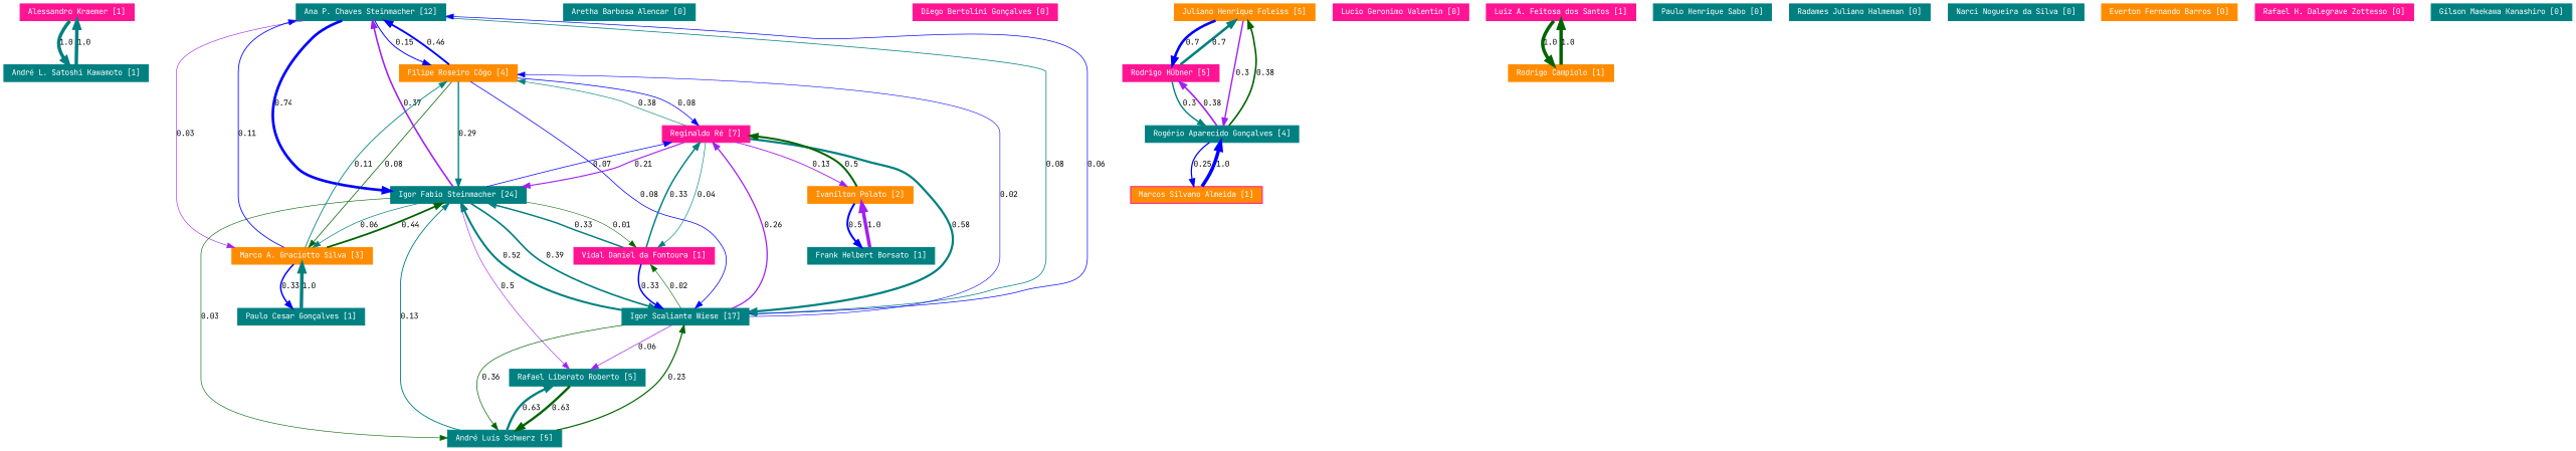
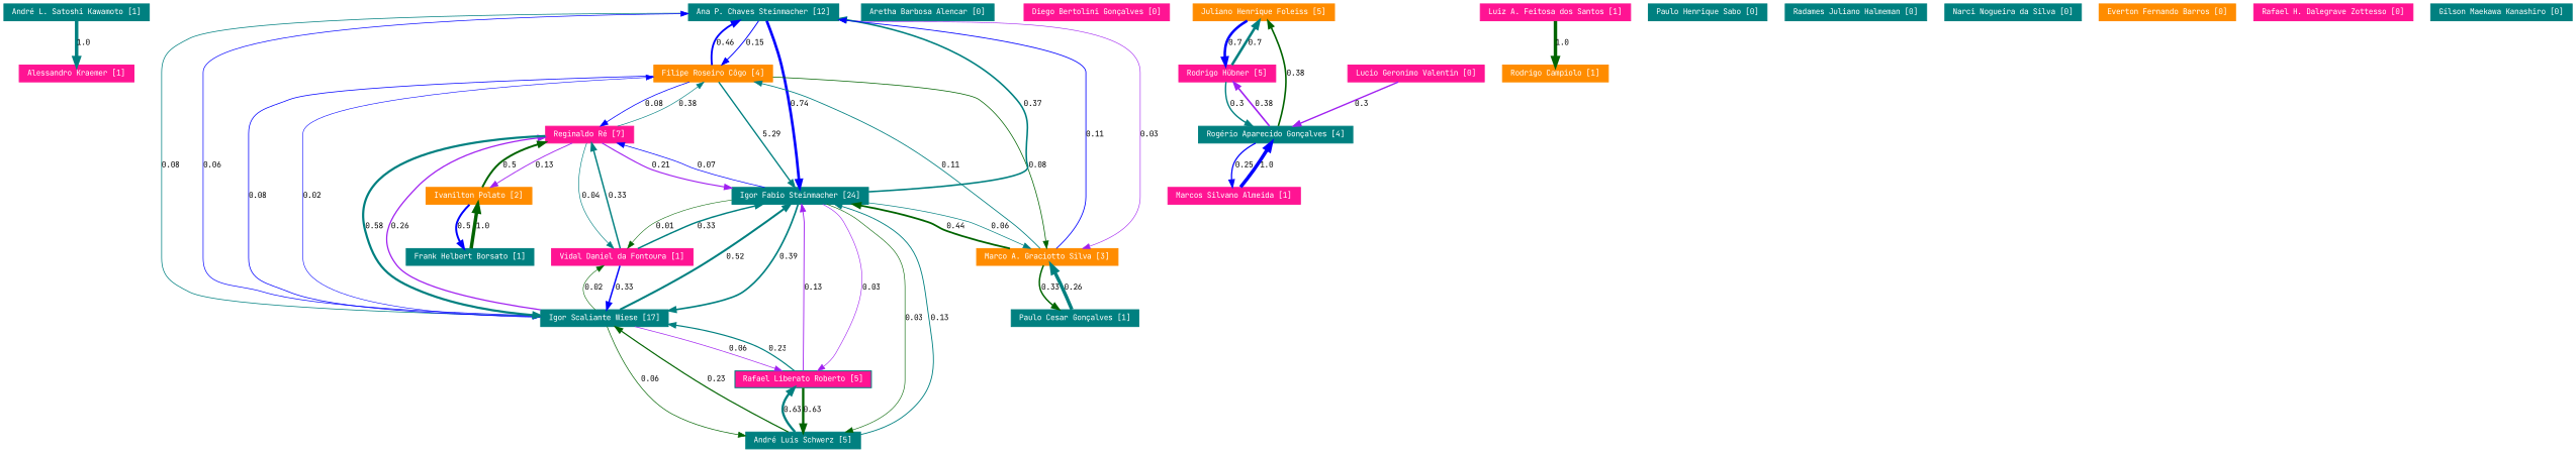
  strict digraph {
    fontname="JetBrains Mono"
    node [color=teal fontcolor="#FFFFFF" fontname="JetBrains Mono" fontsize=8 shape=rectangle style=filled]
    edge [arrowhead=normal arrowsize=0.75 color=teal fontname="JetBrains Mono" fontsize=8 penwidth=3.5]
    n1 [color=deeppink height=0.23611 label="Alessandro Kraemer [1]" width=1.3333]
    n2 [height=0.23611 label="André L. Satoshi Kawamoto [1]" width=1.6944]
    n3 [height=0.23611 label="Ana P. Chaves Steinmacher [12]" width=1.7083]
    n4 [color=darkorange height=0.23611 label="Filipe Roseiro Côgo [4]" width=1.2917]
    n5 [height=0.23611 label="Igor Fabio Steinmacher [24]" width=1.5139]
    n6 [height=0.23611 label="Igor Scaliante Wiese [17]" width=1.4028]
    n7 [color=darkorange height=0.23611 label="Marco A. Graciotto Silva [3]" width=1.5556]
    n8 [color=deeppink height=0.23611 label="Reginaldo Ré [7]" width=1]
    n9 [height=0.23611 label="André Luís Schwerz [5]" width=1.3333]
-   n10 [height=0.23611 label="Rafael Liberato Roberto [5]" width=1.5]
+   n10 [height=0.23611 label="Rafael Liberato Roberto [5]" width=1.5 fillcolor=deeppink]
    n11 [color=deeppink height=0.23611 label="Vidal Daniel da Fontoura [1]" width=1.5417]
    n12 [height=0.23611 label="Paulo Cesar Gonçalves [1]" width=1.4444]
    n13 [color=darkorange height=0.23611 label="Ivanilton Polato [2]" width=1.1111]
    n14 [height=0.23611 label="Frank Helbert Borsato [1]" width=1.4028]
    n15 [height=0.23611 label="Aretha Barbosa Alencar [0]" width=1.5]
    n16 [color=deeppink height=0.23611 label="Diego Bertolini Gonçalves [0]" width=1.5972]
    n17 [color=darkorange height=0.23611 label="Juliano Henrique Foleiss [5]" width=1.5]
    n18 [color=deeppink height=0.23611 label="Rodrigo Hübner [5]" width=1.1111]
    n19 [height=0.23611 label="Rogério Aparecido Gonçalves [4]" width=1.75]
-   n20 [color=deeppink height=0.23611 label="Marcos Silvano Almeida [1]" width=1.5139 fillcolor=darkorange]
+   n20 [color=deeppink height=0.23611 label="Marcos Silvano Almeida [1]" width=1.5139]
    n21 [color=deeppink height=0.23611 label="Lucio Geronimo Valentin [0]" width=1.5556]
    n22 [color=deeppink height=0.23611 label="Luiz A. Feitosa dos Santos [1]" width=1.6111]
    n23 [color=darkorange height=0.23611 label="Rodrigo Campiolo [1]" width=1.2083]
    n24 [height=0.23611 label="Paulo Henrique Sabo [0]" width=1.3472]
    n25 [height=0.23611 label="Radames Juliano Halmeman [0]" width=1.6667]
    n26 [height=0.23611 label="Narci Nogueira da Silva [0]" width=1.5]
    n27 [color=darkorange height=0.23611 label="Everton Fernando Barros [0]" width=1.5278]
    n28 [color=deeppink height=0.23611 label="Rafael H. Dalegrave Zottesso [0]" width=1.75]
    n29 [height=0.23611 label="Gílson Maekawa Kanashiro [0]" width=1.6528]
-   n1 -> n2 [label=1.0]
    n2 -> n1 [label=1.0]
    n3 -> n4 [color=blue label=0.15 penwidth=0.95]
    n3 -> n5 [color=blue label=0.74 penwidth=2.72]
    n3 -> n6 [label=0.08 penwidth=0.74]
    n3 -> n7 [color=purple label=0.03 penwidth=0.59]
    n4 -> n3 [color=blue label=0.46 penwidth=1.88]
-   n4 -> n5 [label=0.29 penwidth=1.37]
+   n4 -> n5 [label=5.29 penwidth=1.37]
    n4 -> n6 [color=blue label=0.08 penwidth=0.74]
    n4 -> n7 [color=darkgreen label=0.08 penwidth=0.74]
    n4 -> n8 [color=blue label=0.08 penwidth=0.74]
-   n5 -> n3 [color=purple label=0.37 penwidth=1.61]
+   n5 -> n3 [label=0.37 penwidth=1.61]
    n5 -> n6 [label=0.39 penwidth=1.67]
    n5 -> n7 [label=0.06 penwidth=0.68]
    n5 -> n8 [color=blue label=0.07 penwidth=0.71]
    n5 -> n9 [color=darkgreen label=0.03 penwidth=0.59]
-   n5 -> n10 [color=purple label=0.5 penwidth=0.59]
+   n5 -> n10 [color=purple label=0.03 penwidth=0.59]
    n5 -> n11 [color=darkgreen label=0.01 penwidth=0.53]
    n6 -> n3 [color=blue label=0.06 penwidth=0.68]
    n6 -> n4 [color=blue label=0.02 penwidth=0.56]
    n6 -> n5 [label=0.52 penwidth=2.06]
    n6 -> n8 [color=purple label=0.26 penwidth=1.28]
-   n6 -> n9 [color=darkgreen label=0.36 penwidth=0.68]
+   n6 -> n9 [color=darkgreen label=0.06 penwidth=0.68]
    n6 -> n10 [color=purple label=0.06 penwidth=0.68]
    n6 -> n11 [color=darkgreen label=0.02 penwidth=0.56]
    n7 -> n3 [color=blue label=0.11 penwidth=0.83]
    n7 -> n4 [label=0.11 penwidth=0.83]
    n7 -> n5 [color=darkgreen label=0.44 penwidth=1.82]
-   n7 -> n12 [color=blue label=0.33 penwidth=1.49]
+   n7 -> n12 [color=darkgreen label=0.33 penwidth=1.49]
    n8 -> n4 [label=0.38 penwidth=0.62]
    n8 -> n5 [color=purple label=0.21 penwidth=1.13]
    n8 -> n6 [label=0.58 penwidth=2.24]
    n8 -> n11 [label=0.04 penwidth=0.62]
    n8 -> n13 [color=purple label=0.13 penwidth=0.89]
    n9 -> n5 [label=0.13 penwidth=0.89]
    n9 -> n6 [color=darkgreen label=0.23 penwidth=1.19]
    n9 -> n10 [label=0.63 penwidth=2.39]
+   n10 -> n5 [color=purple label=0.13 penwidth=0.89]
+   n10 -> n6 [label=0.23 penwidth=1.19]
    n10 -> n9 [color=darkgreen label=0.63 penwidth=2.39]
    n11 -> n5 [label=0.33 penwidth=1.49]
    n11 -> n6 [color=blue label=0.33 penwidth=1.49]
    n11 -> n8 [label=0.33 penwidth=1.49]
-   n12 -> n7 [label=1.0]
+   n12 -> n7 [label=0.26]
    n13 -> n8 [color=darkgreen label=0.5 penwidth=2.0]
    n13 -> n14 [color=blue label=0.5 penwidth=2.0]
-   n14 -> n13 [color=purple label=1.0]
+   n14 -> n13 [color=darkgreen label=1.0]
    n17 -> n18 [color=blue label=0.7 penwidth=2.6]
-   n17 -> n19 [color=purple label=0.3 penwidth=1.4]
+   n21 -> n19 [color=purple label=0.3 penwidth=1.4]
    n18 -> n17 [label=0.7 penwidth=2.6]
    n18 -> n19 [label=0.3 penwidth=1.4]
    n19 -> n17 [color=darkgreen label=0.38 penwidth=1.64]
    n19 -> n18 [color=purple label=0.38 penwidth=1.64]
    n19 -> n20 [color=blue label=0.25 penwidth=1.25]
    n20 -> n19 [color=blue label=1.0]
    n22 -> n23 [color=darkgreen label=1.0]
-   n23 -> n22 [color=darkgreen label=1.0]
  }
